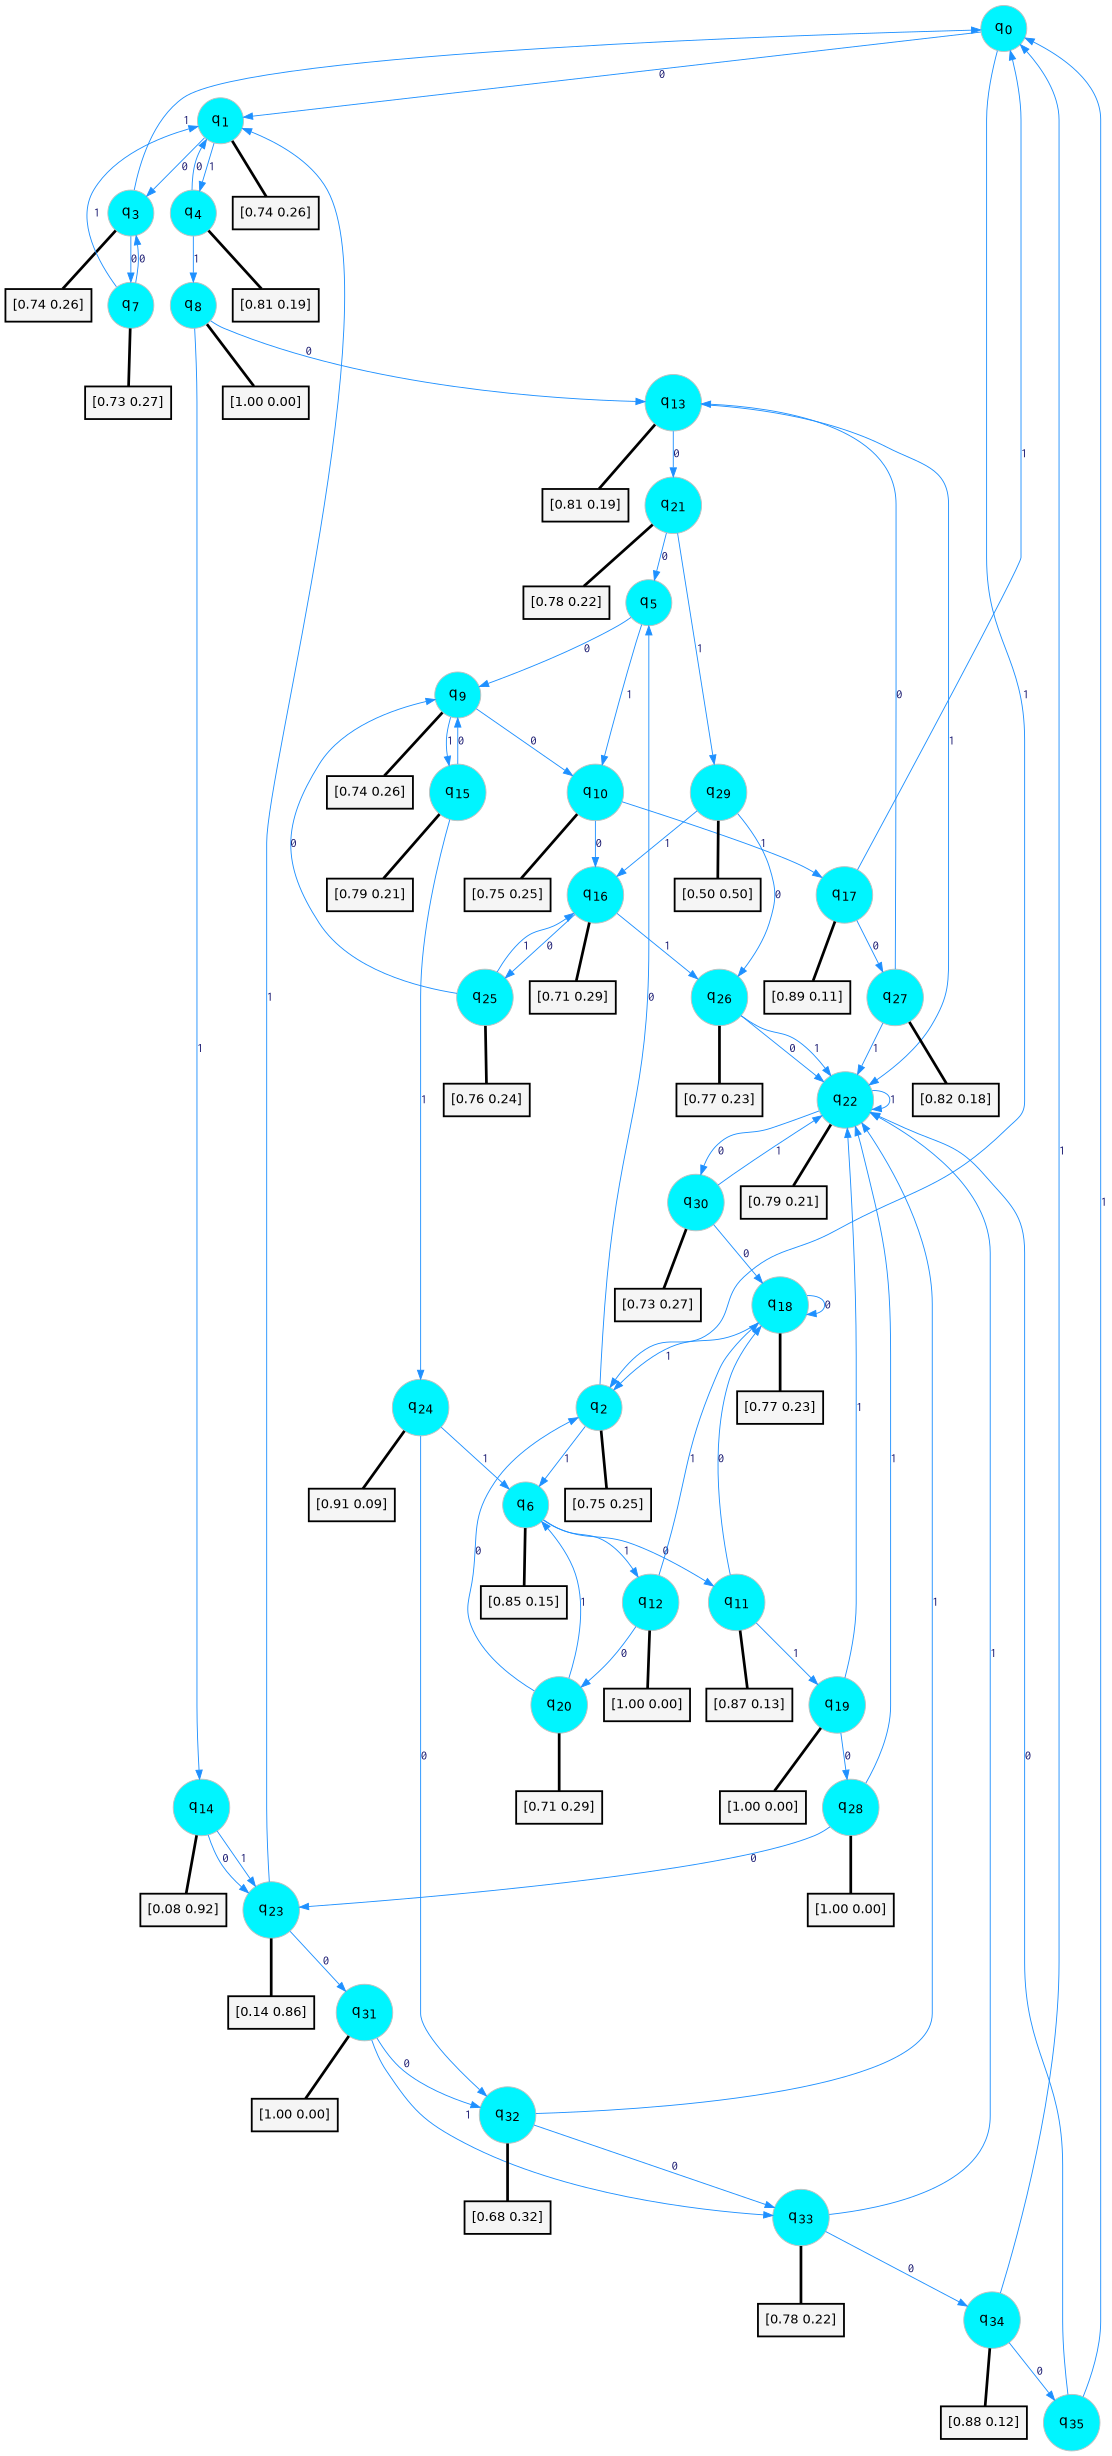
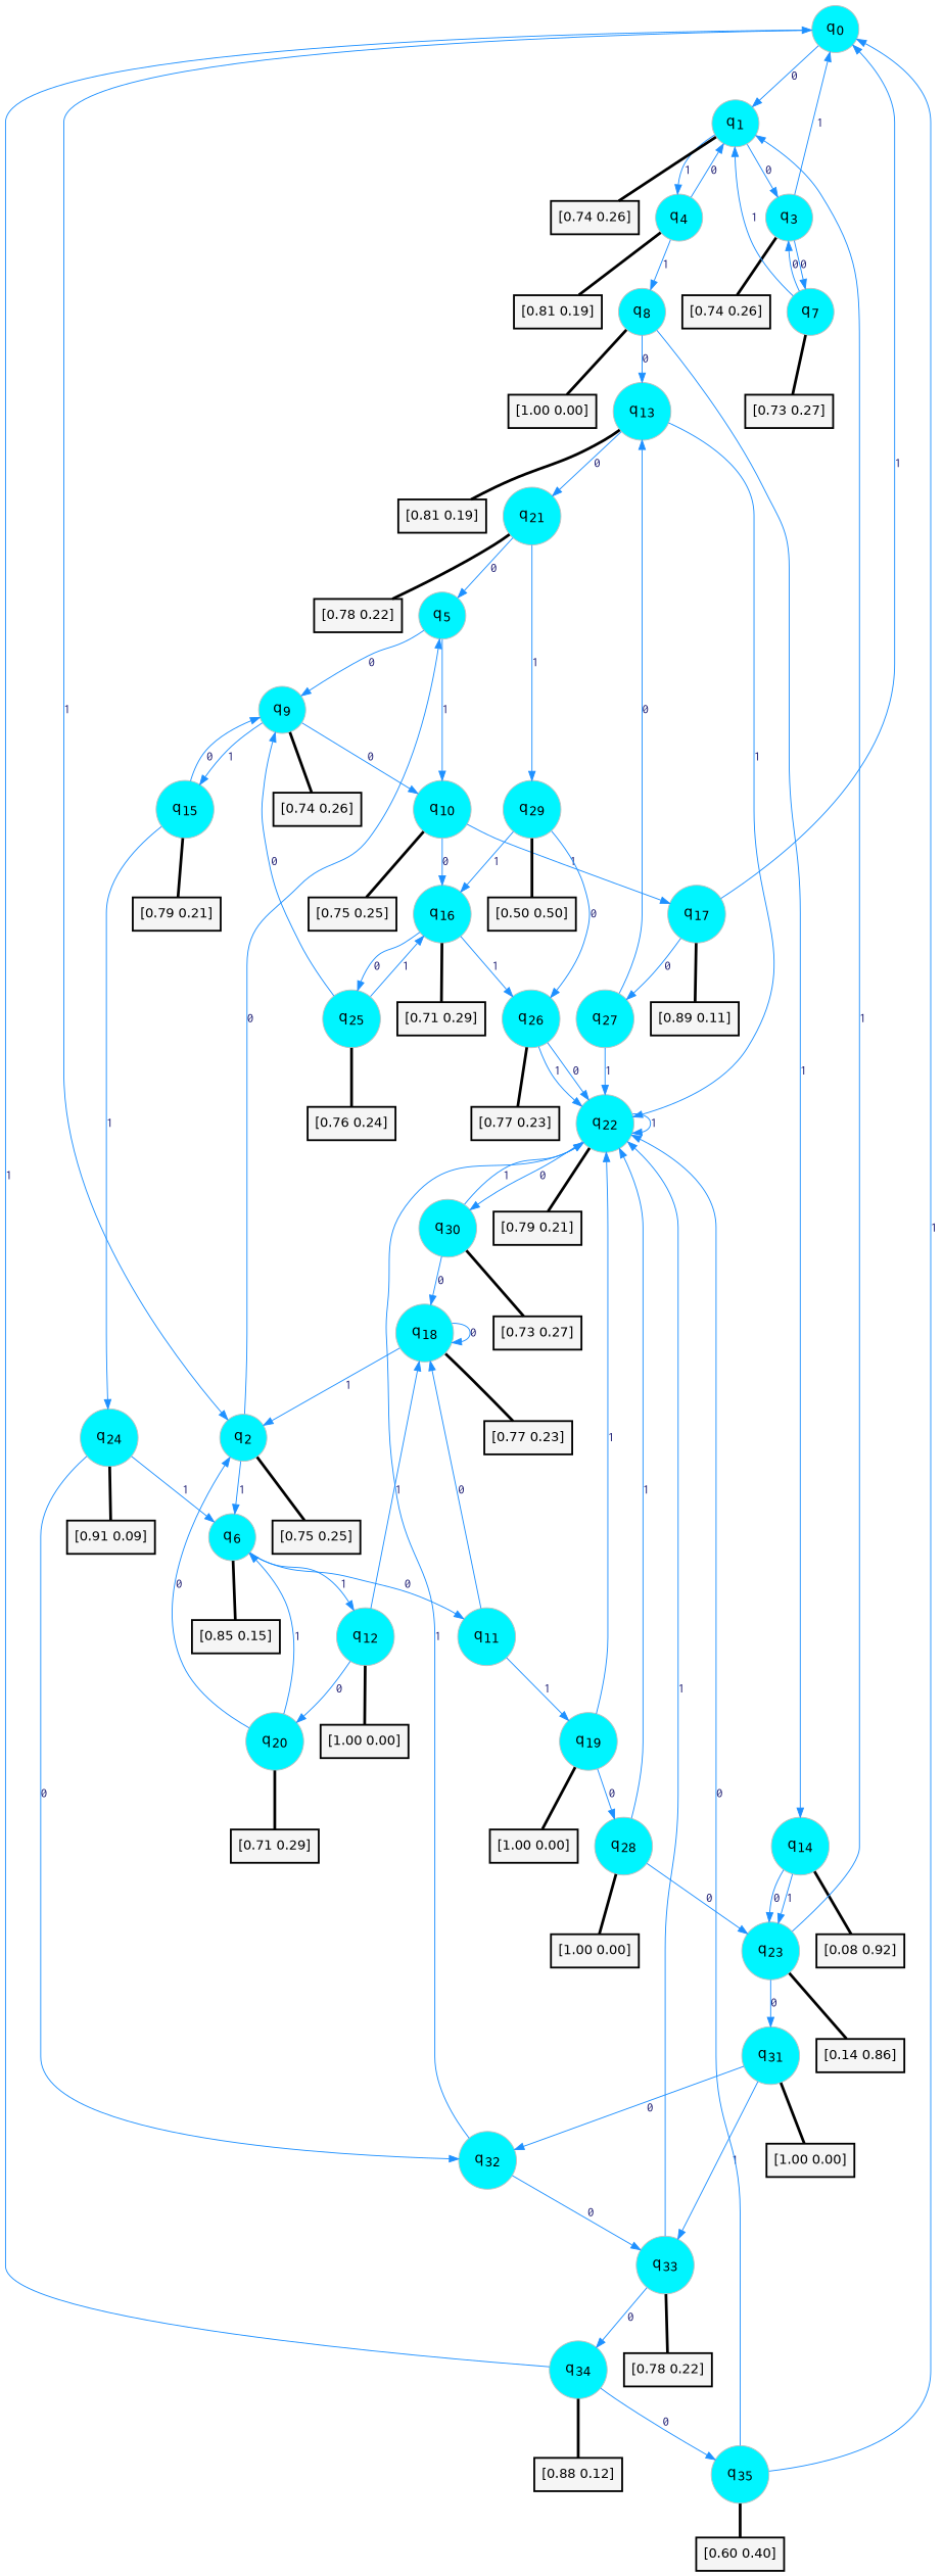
  digraph {
    rankdir=TD
    node [color=gray fillcolor=turquoise1 fontcolor=black fontname=Helvetica fontsize=16 fontweight=bold shape=circle style=filled]
    edge [arrowsize=1 color=dodgerblue1 fontcolor=midnightblue fontname=courier fontweight=bold penwidth=1 style=solid weight=20]
    n1 [label=<q<SUB>0</SUB>>]
    n2 [label=<q<SUB>1</SUB>>]
    n3 [label=<q<SUB>2</SUB>>]
    n4 [label=<q<SUB>3</SUB>>]
    n5 [label=<q<SUB>4</SUB>>]
    n6 [color=black fillcolor=whitesmoke fontsize=14 label="[0.74 0.26]" penwidth=2 shape=box]
    n7 [label=<q<SUB>5</SUB>>]
    n8 [label=<q<SUB>6</SUB>>]
    n9 [color=black fillcolor=whitesmoke fontsize=14 label="[0.75 0.25]" penwidth=2 shape=box]
    n10 [label=<q<SUB>7</SUB>>]
    n11 [color=black fillcolor=whitesmoke fontsize=14 label="[0.74 0.26]" penwidth=2 shape=box]
    n12 [label=<q<SUB>8</SUB>>]
    n13 [color=black fillcolor=whitesmoke fontsize=14 label="[0.81 0.19]" penwidth=2 shape=box]
    n14 [label=<q<SUB>9</SUB>>]
    n15 [label=<q<SUB>10</SUB>>]
    n16 [label=<q<SUB>11</SUB>>]
    n17 [label=<q<SUB>12</SUB>>]
    n18 [color=black fillcolor=whitesmoke fontsize=14 label="[0.85 0.15]" penwidth=2 shape=box]
    n19 [color=black fillcolor=whitesmoke fontsize=14 label="[0.73 0.27]" penwidth=2 shape=box]
    n20 [label=<q<SUB>13</SUB>>]
    n21 [label=<q<SUB>14</SUB>>]
    n22 [color=black fillcolor=whitesmoke fontsize=14 label="[1.00 0.00]" penwidth=2 shape=box]
    n23 [label=<q<SUB>15</SUB>>]
    n24 [color=black fillcolor=whitesmoke fontsize=14 label="[0.74 0.26]" penwidth=2 shape=box]
    n25 [label=<q<SUB>16</SUB>>]
    n26 [label=<q<SUB>17</SUB>>]
    n27 [color=black fillcolor=whitesmoke fontsize=14 label="[0.75 0.25]" penwidth=2 shape=box]
    n28 [label=<q<SUB>18</SUB>>]
    n29 [label=<q<SUB>19</SUB>>]
-   n30 [color=black fillcolor=whitesmoke fontsize=14 label="[0.87 0.13]" penwidth=2 shape=box]
    n31 [label=<q<SUB>20</SUB>>]
    n32 [color=black fillcolor=whitesmoke fontsize=14 label="[1.00 0.00]" penwidth=2 shape=box]
    n33 [label=<q<SUB>21</SUB>>]
    n34 [label=<q<SUB>22</SUB>>]
    n35 [color=black fillcolor=whitesmoke fontsize=14 label="[0.81 0.19]" penwidth=2 shape=box]
    n36 [label=<q<SUB>23</SUB>>]
    n37 [color=black fillcolor=whitesmoke fontsize=14 label="[0.08 0.92]" penwidth=2 shape=box]
    n38 [label=<q<SUB>24</SUB>>]
    n39 [color=black fillcolor=whitesmoke fontsize=14 label="[0.79 0.21]" penwidth=2 shape=box]
    n40 [label=<q<SUB>25</SUB>>]
    n41 [label=<q<SUB>26</SUB>>]
    n42 [color=black fillcolor=whitesmoke fontsize=14 label="[0.71 0.29]" penwidth=2 shape=box]
    n43 [label=<q<SUB>27</SUB>>]
    n44 [color=black fillcolor=whitesmoke fontsize=14 label="[0.89 0.11]" penwidth=2 shape=box]
    n45 [color=black fillcolor=whitesmoke fontsize=14 label="[0.77 0.23]" penwidth=2 shape=box]
    n46 [label=<q<SUB>28</SUB>>]
    n47 [color=black fillcolor=whitesmoke fontsize=14 label="[1.00 0.00]" penwidth=2 shape=box]
    n48 [color=black fillcolor=whitesmoke fontsize=14 label="[0.71 0.29]" penwidth=2 shape=box]
    n49 [label=<q<SUB>29</SUB>>]
    n50 [color=black fillcolor=whitesmoke fontsize=14 label="[0.78 0.22]" penwidth=2 shape=box]
    n51 [label=<q<SUB>30</SUB>>]
    n52 [color=black fillcolor=whitesmoke fontsize=14 label="[0.79 0.21]" penwidth=2 shape=box]
    n53 [label=<q<SUB>31</SUB>>]
    n54 [color=black fillcolor=whitesmoke fontsize=14 label="[0.14 0.86]" penwidth=2 shape=box]
    n55 [label=<q<SUB>32</SUB>>]
    n56 [color=black fillcolor=whitesmoke fontsize=14 label="[0.91 0.09]" penwidth=2 shape=box]
    n57 [color=black fillcolor=whitesmoke fontsize=14 label="[0.76 0.24]" penwidth=2 shape=box]
    n58 [color=black fillcolor=whitesmoke fontsize=14 label="[0.77 0.23]" penwidth=2 shape=box]
-   n59 [color=black fillcolor=whitesmoke fontsize=14 label="[0.82 0.18]" penwidth=2 shape=box]
    n60 [color=black fillcolor=whitesmoke fontsize=14 label="[1.00 0.00]" penwidth=2 shape=box]
    n61 [color=black fillcolor=whitesmoke fontsize=14 label="[0.50 0.50]" penwidth=2 shape=box]
    n62 [color=black fillcolor=whitesmoke fontsize=14 label="[0.73 0.27]" penwidth=2 shape=box]
    n63 [label=<q<SUB>33</SUB>>]
    n64 [color=black fillcolor=whitesmoke fontsize=14 label="[1.00 0.00]" penwidth=2 shape=box]
-   n65 [color=black fillcolor=whitesmoke fontsize=14 label="[0.68 0.32]" penwidth=2 shape=box]
    n66 [label=<q<SUB>34</SUB>>]
    n67 [color=black fillcolor=whitesmoke fontsize=14 label="[0.78 0.22]" penwidth=2 shape=box]
    n68 [label=<q<SUB>35</SUB>>]
    n69 [color=black fillcolor=whitesmoke fontsize=14 label="[0.88 0.12]" penwidth=2 shape=box]
+   n70 [color=black fillcolor=whitesmoke fontsize=14 label="[0.60 0.40]" penwidth=2 shape=box]
    n1 -> n2 [label=0]
    n1 -> n3 [label=1]
    n2 -> n4 [label=0]
    n2 -> n5 [label=1]
    n2 -> n6 [arrowhead=none color=black penwidth=3]
    n3 -> n7 [label=0]
    n3 -> n8 [label=1]
    n3 -> n9 [arrowhead=none color=black penwidth=3]
    n4 -> n1 [label=1]
    n4 -> n10 [label=0]
    n4 -> n11 [arrowhead=none color=black penwidth=3]
    n5 -> n2 [label=0]
    n5 -> n12 [label=1]
    n5 -> n13 [arrowhead=none color=black penwidth=3]
    n7 -> n14 [label=0]
    n7 -> n15 [label=1]
    n8 -> n16 [label=0]
    n8 -> n17 [label=1]
    n8 -> n18 [arrowhead=none color=black penwidth=3]
    n10 -> n2 [label=1]
    n10 -> n4 [label=0]
    n10 -> n19 [arrowhead=none color=black penwidth=3]
    n12 -> n20 [label=0]
    n12 -> n21 [label=1]
    n12 -> n22 [arrowhead=none color=black penwidth=3]
    n14 -> n15 [label=0]
    n14 -> n23 [label=1]
    n14 -> n24 [arrowhead=none color=black penwidth=3]
    n15 -> n25 [label=0]
    n15 -> n26 [label=1]
    n15 -> n27 [arrowhead=none color=black penwidth=3]
    n16 -> n28 [label=0]
    n16 -> n29 [label=1]
-   n16 -> n30 [arrowhead=none color=black penwidth=3]
    n17 -> n28 [label=1]
    n17 -> n31 [label=0]
    n17 -> n32 [arrowhead=none color=black penwidth=3]
    n20 -> n33 [label=0]
    n20 -> n34 [label=1]
    n20 -> n35 [arrowhead=none color=black penwidth=3]
    n21 -> n36 [label=0]
    n21 -> n36 [label=1]
    n21 -> n37 [arrowhead=none color=black penwidth=3]
    n23 -> n14 [label=0]
    n23 -> n38 [label=1]
    n23 -> n39 [arrowhead=none color=black penwidth=3]
    n25 -> n40 [label=0]
    n25 -> n41 [label=1]
    n25 -> n42 [arrowhead=none color=black penwidth=3]
    n26 -> n1 [label=1]
    n26 -> n43 [label=0]
    n26 -> n44 [arrowhead=none color=black penwidth=3]
    n28 -> n3 [label=1]
    n28 -> n28 [label=0]
    n28 -> n45 [arrowhead=none color=black penwidth=3]
    n29 -> n34 [label=1]
    n29 -> n46 [label=0]
    n29 -> n47 [arrowhead=none color=black penwidth=3]
    n31 -> n3 [label=0]
    n31 -> n8 [label=1]
    n31 -> n48 [arrowhead=none color=black penwidth=3]
    n33 -> n7 [label=0]
    n33 -> n49 [label=1]
    n33 -> n50 [arrowhead=none color=black penwidth=3]
    n34 -> n34 [label=1]
    n34 -> n51 [label=0]
    n34 -> n52 [arrowhead=none color=black penwidth=3]
    n36 -> n2 [label=1]
    n36 -> n53 [label=0]
    n36 -> n54 [arrowhead=none color=black penwidth=3]
    n38 -> n8 [label=1]
    n38 -> n55 [label=0]
    n38 -> n56 [arrowhead=none color=black penwidth=3]
    n40 -> n14 [label=0]
    n40 -> n25 [label=1]
    n40 -> n57 [arrowhead=none color=black penwidth=3]
    n41 -> n34 [label=0]
    n41 -> n34 [label=1]
    n41 -> n58 [arrowhead=none color=black penwidth=3]
    n43 -> n20 [label=0]
    n43 -> n34 [label=1]
-   n43 -> n59 [arrowhead=none color=black penwidth=3]
    n46 -> n34 [label=1]
    n46 -> n36 [label=0]
    n46 -> n60 [arrowhead=none color=black penwidth=3]
    n49 -> n25 [label=1]
    n49 -> n41 [label=0]
    n49 -> n61 [arrowhead=none color=black penwidth=3]
    n51 -> n28 [label=0]
    n51 -> n34 [label=1]
    n51 -> n62 [arrowhead=none color=black penwidth=3]
    n53 -> n55 [label=0]
    n53 -> n63 [label=1]
    n53 -> n64 [arrowhead=none color=black penwidth=3]
    n55 -> n34 [label=1]
    n55 -> n63 [label=0]
-   n55 -> n65 [arrowhead=none color=black penwidth=3]
    n63 -> n34 [label=1]
    n63 -> n66 [label=0]
    n63 -> n67 [arrowhead=none color=black penwidth=3]
    n66 -> n1 [label=1]
    n66 -> n68 [label=0]
    n66 -> n69 [arrowhead=none color=black penwidth=3]
    n68 -> n1 [label=1]
    n68 -> n34 [label=0]
+   n68 -> n70 [arrowhead=none color=black penwidth=3]
  }
